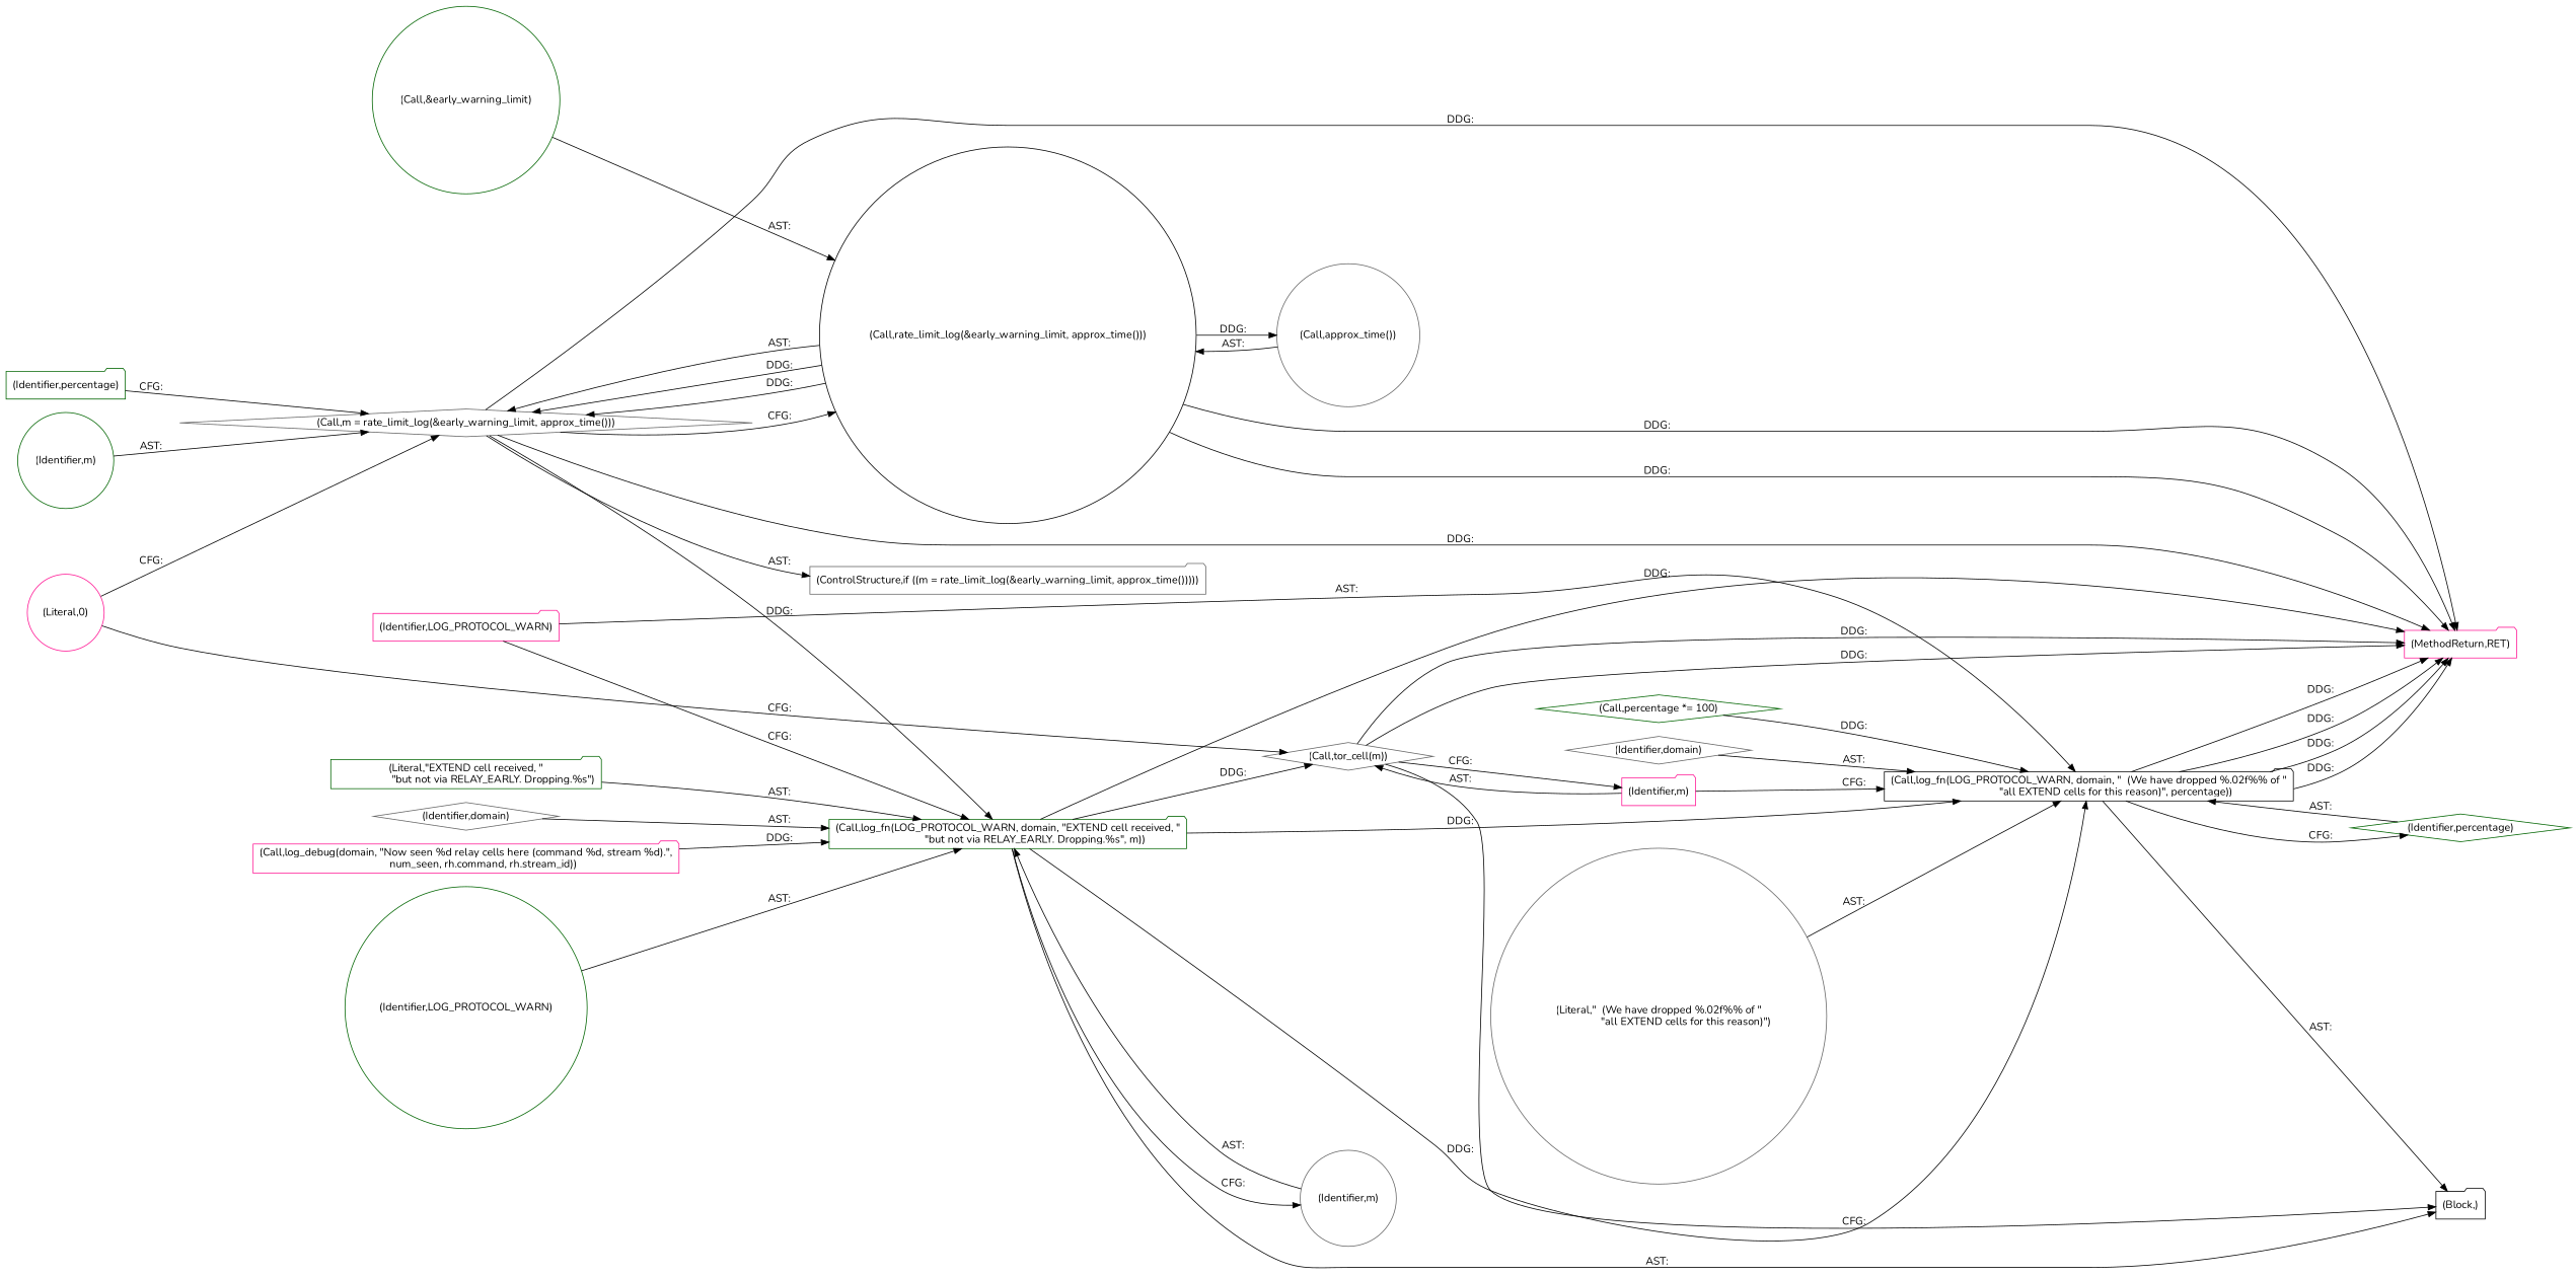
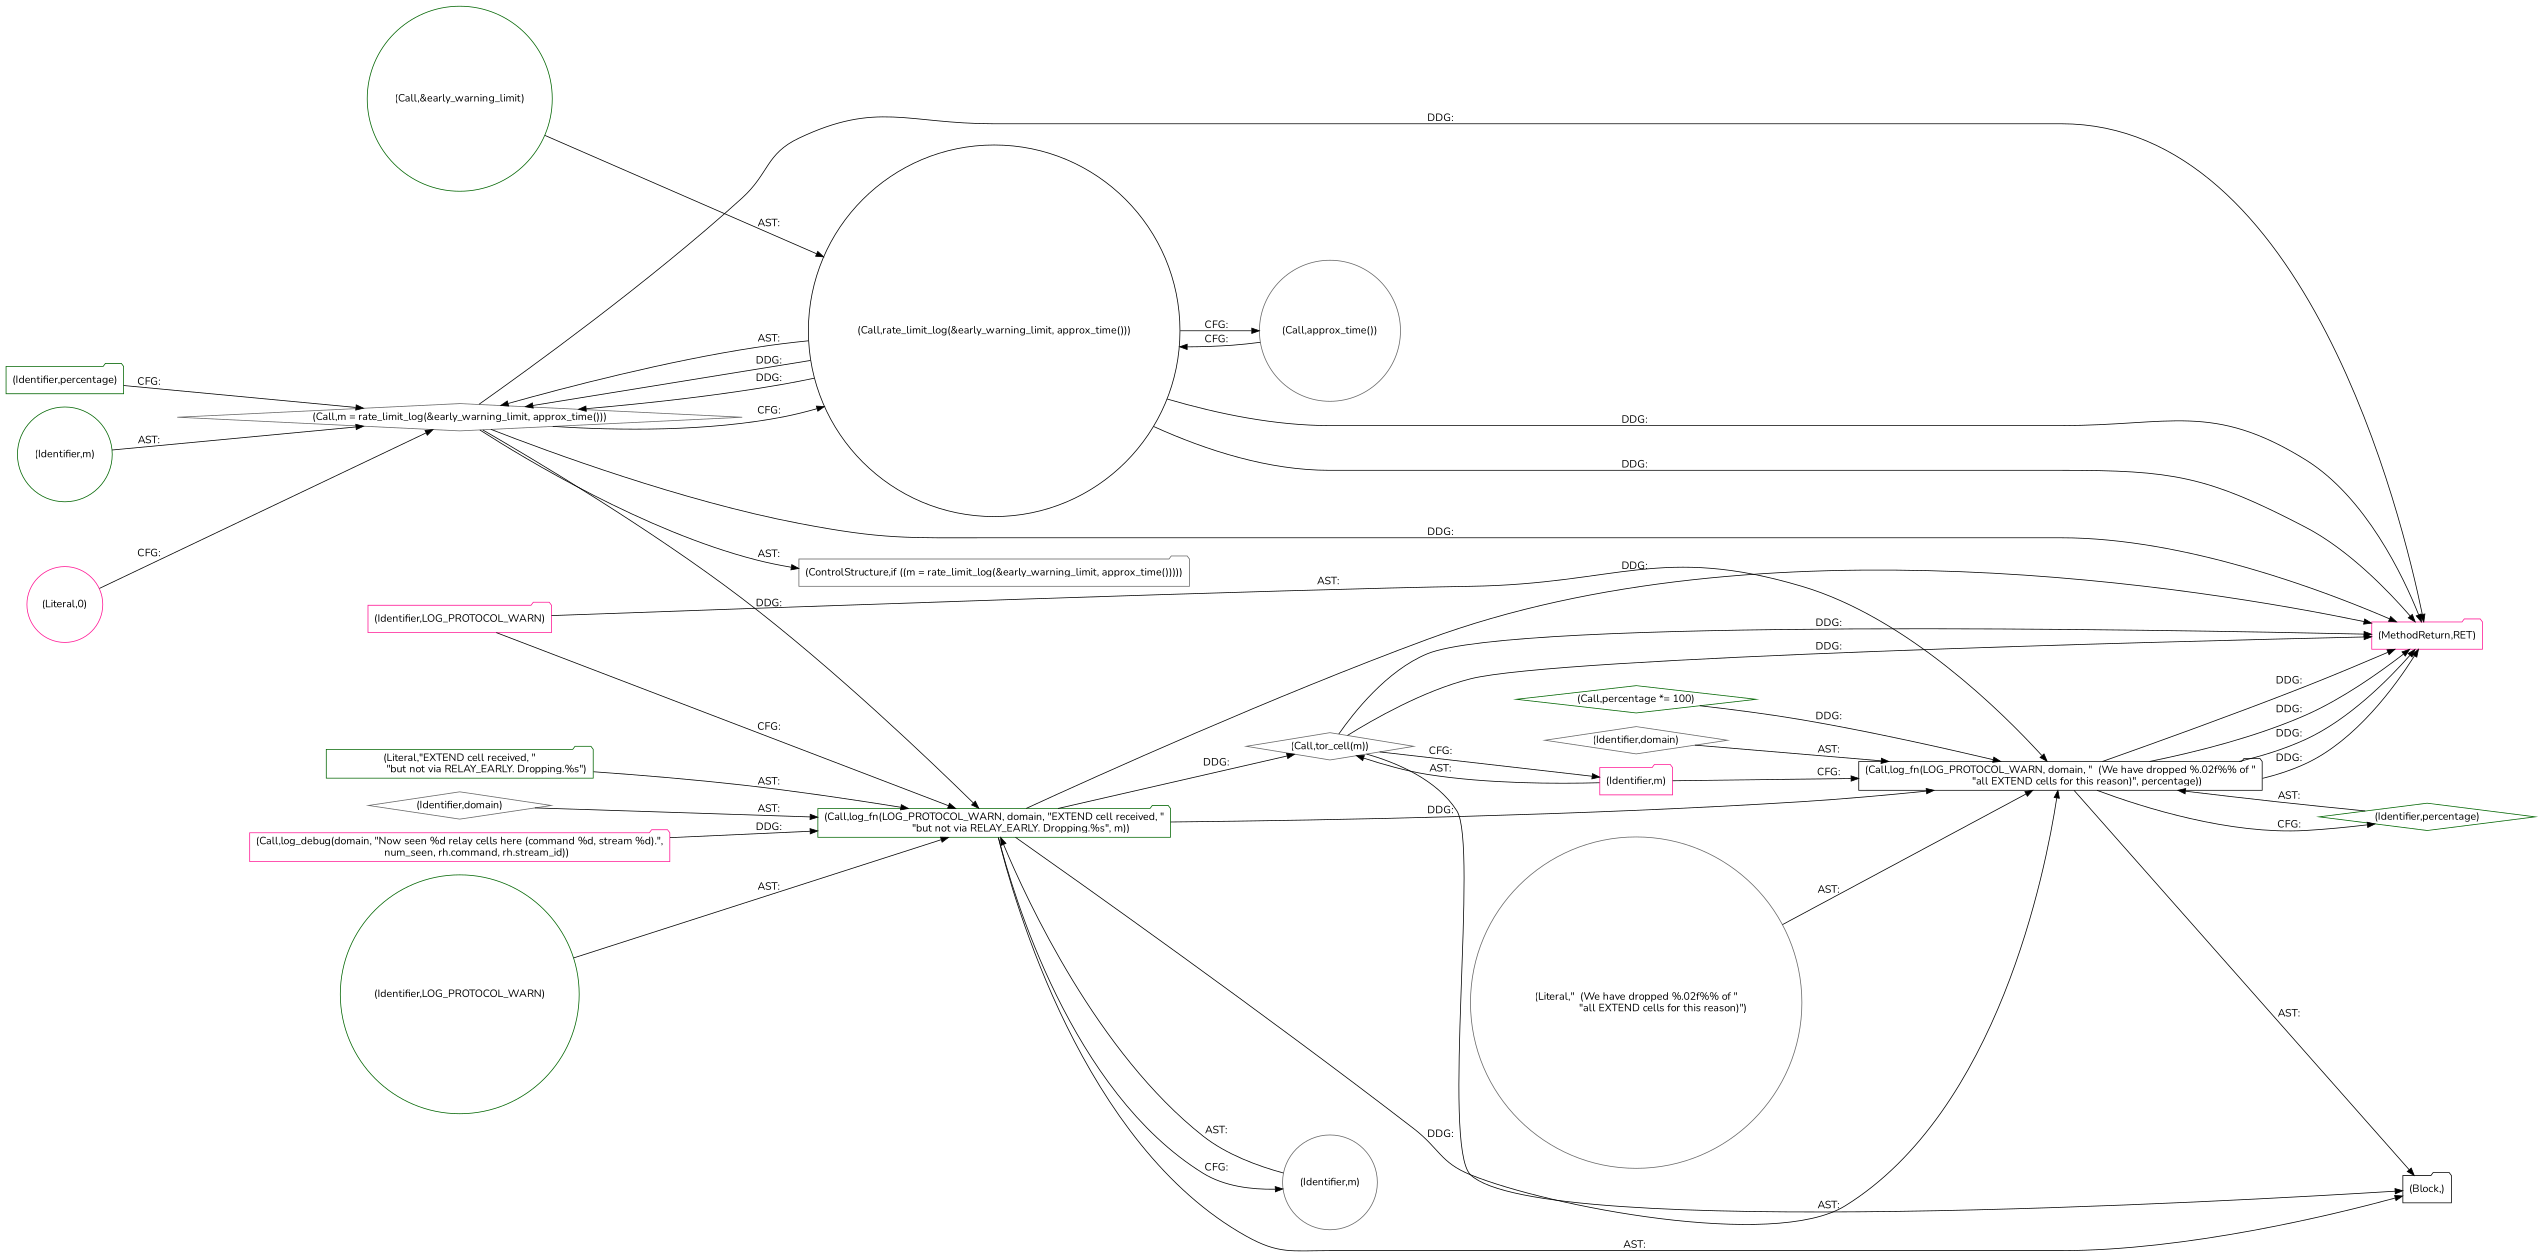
  digraph {
    fontname=Nunito
    rankdir=LR
    node [color=gray40 fontname=Nunito shape=folder]
    edge [fontname=Nunito]
    n1 [label="(Call,m = rate_limit_log(&early_warning_limit, approx_time()))" shape=diamond]
    n2 [color=black label="(Call,rate_limit_log(&early_warning_limit, approx_time()))" shape=circle]
    n3 [color=darkgreen label="(Call,log_fn(LOG_PROTOCOL_WARN, domain, \"EXTEND cell received, \"\n                   \"but not via RELAY_EARLY. Dropping.%s\", m))"]
    n4 [color=deeppink label="(MethodReturn,RET)"]
    n5 [label="(ControlStructure,if ((m = rate_limit_log(&early_warning_limit, approx_time()))))"]
    n6 [label="(Call,approx_time())" shape=circle]
    n7 [color=black label="(Call,log_fn(LOG_PROTOCOL_WARN, domain, \"  (We have dropped %.02f%% of \"\n                   \"all EXTEND cells for this reason)\", percentage))"]
    n8 [label="(Call,tor_cell(m))" shape=diamond]
    n9 [label="(Identifier,m)" shape=circle]
    n10 [color=black label="(Block,)"]
    n11 [color=darkgreen label="(Identifier,percentage)" shape=diamond]
    n12 [color=deeppink label="(Identifier,m)"]
    n13 [label="(Literal,\"  (We have dropped %.02f%% of \"\n                   \"all EXTEND cells for this reason)\")" shape=circle]
    n14 [label="(Identifier,domain)" shape=diamond]
    n15 [color=darkgreen label="(Call,&early_warning_limit)" shape=circle]
    n16 [color=deeppink label="(Call,log_debug(domain, \"Now seen %d relay cells here (command %d, stream %d).\",\n            num_seen, rh.command, rh.stream_id))"]
    n17 [color=darkgreen label="(Identifier,percentage)"]
    n18 [color=deeppink label="(Identifier,LOG_PROTOCOL_WARN)"]
    n19 [color=darkgreen label="(Identifier,m)" shape=circle]
    n20 [color=darkgreen label="(Literal,\"EXTEND cell received, \"\n                   \"but not via RELAY_EARLY. Dropping.%s\")"]
    n21 [color=darkgreen label="(Call,percentage *= 100)" shape=diamond]
    n22 [color=deeppink label="(Literal,0)" shape=circle]
    n23 [color=darkgreen label="(Identifier,LOG_PROTOCOL_WARN)" shape=circle]
    n24 [label="(Identifier,domain)" shape=diamond]
    n1 -> n2 [label="CFG: "]
    n1 -> n3 [label="DDG: "]
    n1 -> n4 [label="DDG: "]
    n1 -> n4 [label="DDG: "]
    n1 -> n5 [label="AST: "]
    n2 -> n1 [label="AST: "]
    n2 -> n1 [label="DDG: "]
    n2 -> n1 [label="DDG: "]
    n2 -> n4 [label="DDG: "]
    n2 -> n4 [label="DDG: "]
-   n2 -> n6 [label="DDG: "]
+   n2 -> n6 [label="CFG: "]
    n3 -> n4 [label="DDG: "]
    n3 -> n7 [label="DDG: "]
    n3 -> n7 [label="DDG: "]
    n3 -> n8 [label="DDG: "]
    n3 -> n9 [label="CFG: "]
    n3 -> n10 [label="AST: "]
-   n6 -> n2 [label="AST: "]
+   n6 -> n2 [label="CFG: "]
    n7 -> n4 [label="DDG: "]
    n7 -> n4 [label="DDG: "]
    n7 -> n4 [label="DDG: "]
    n7 -> n4 [label="DDG: "]
    n7 -> n10 [label="AST: "]
    n7 -> n11 [label="CFG: "]
    n8 -> n4 [label="DDG: "]
    n8 -> n4 [label="DDG: "]
-   n8 -> n10 [label="CFG: "]
+   n8 -> n10 [label="AST: "]
    n8 -> n12 [label="CFG: "]
    n9 -> n3 [label="AST: "]
    n11 -> n7 [label="AST: "]
    n12 -> n7 [label="CFG: "]
    n12 -> n8 [label="AST: "]
    n13 -> n7 [label="AST: "]
    n14 -> n3 [label="AST: "]
    n15 -> n2 [label="AST: "]
    n16 -> n3 [label="DDG: "]
    n17 -> n1 [label="CFG: "]
    n18 -> n3 [label="CFG: "]
    n18 -> n7 [label="AST: "]
    n19 -> n1 [label="AST: "]
    n20 -> n3 [label="AST: "]
    n21 -> n7 [label="DDG: "]
    n22 -> n1 [label="CFG: "]
-   n22 -> n8 [label="CFG: "]
    n23 -> n3 [label="AST: "]
    n24 -> n7 [label="AST: "]
  }
